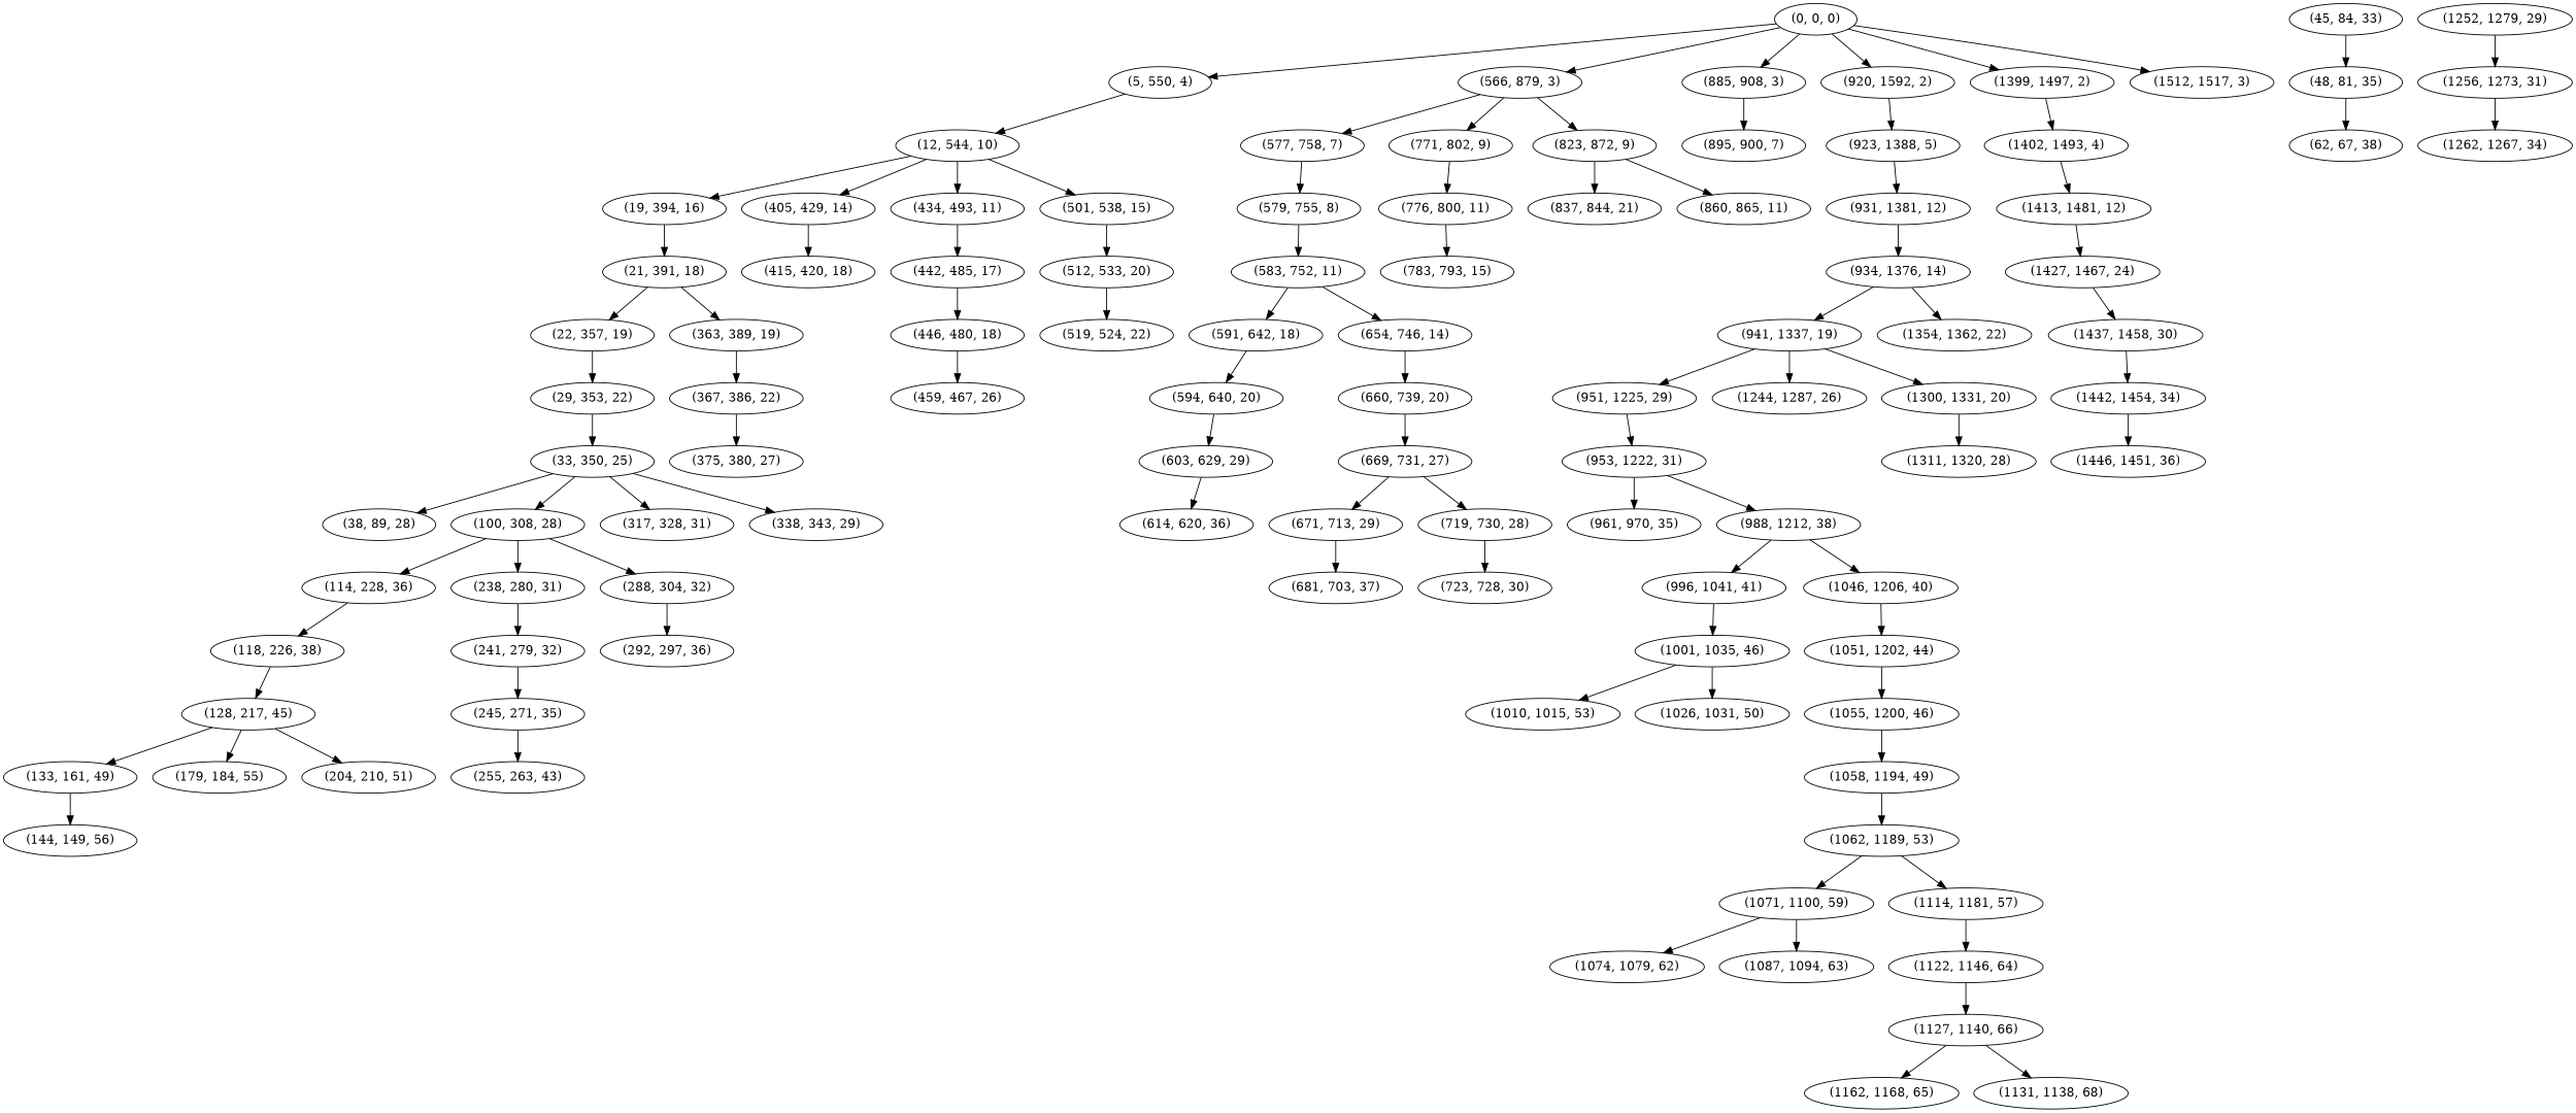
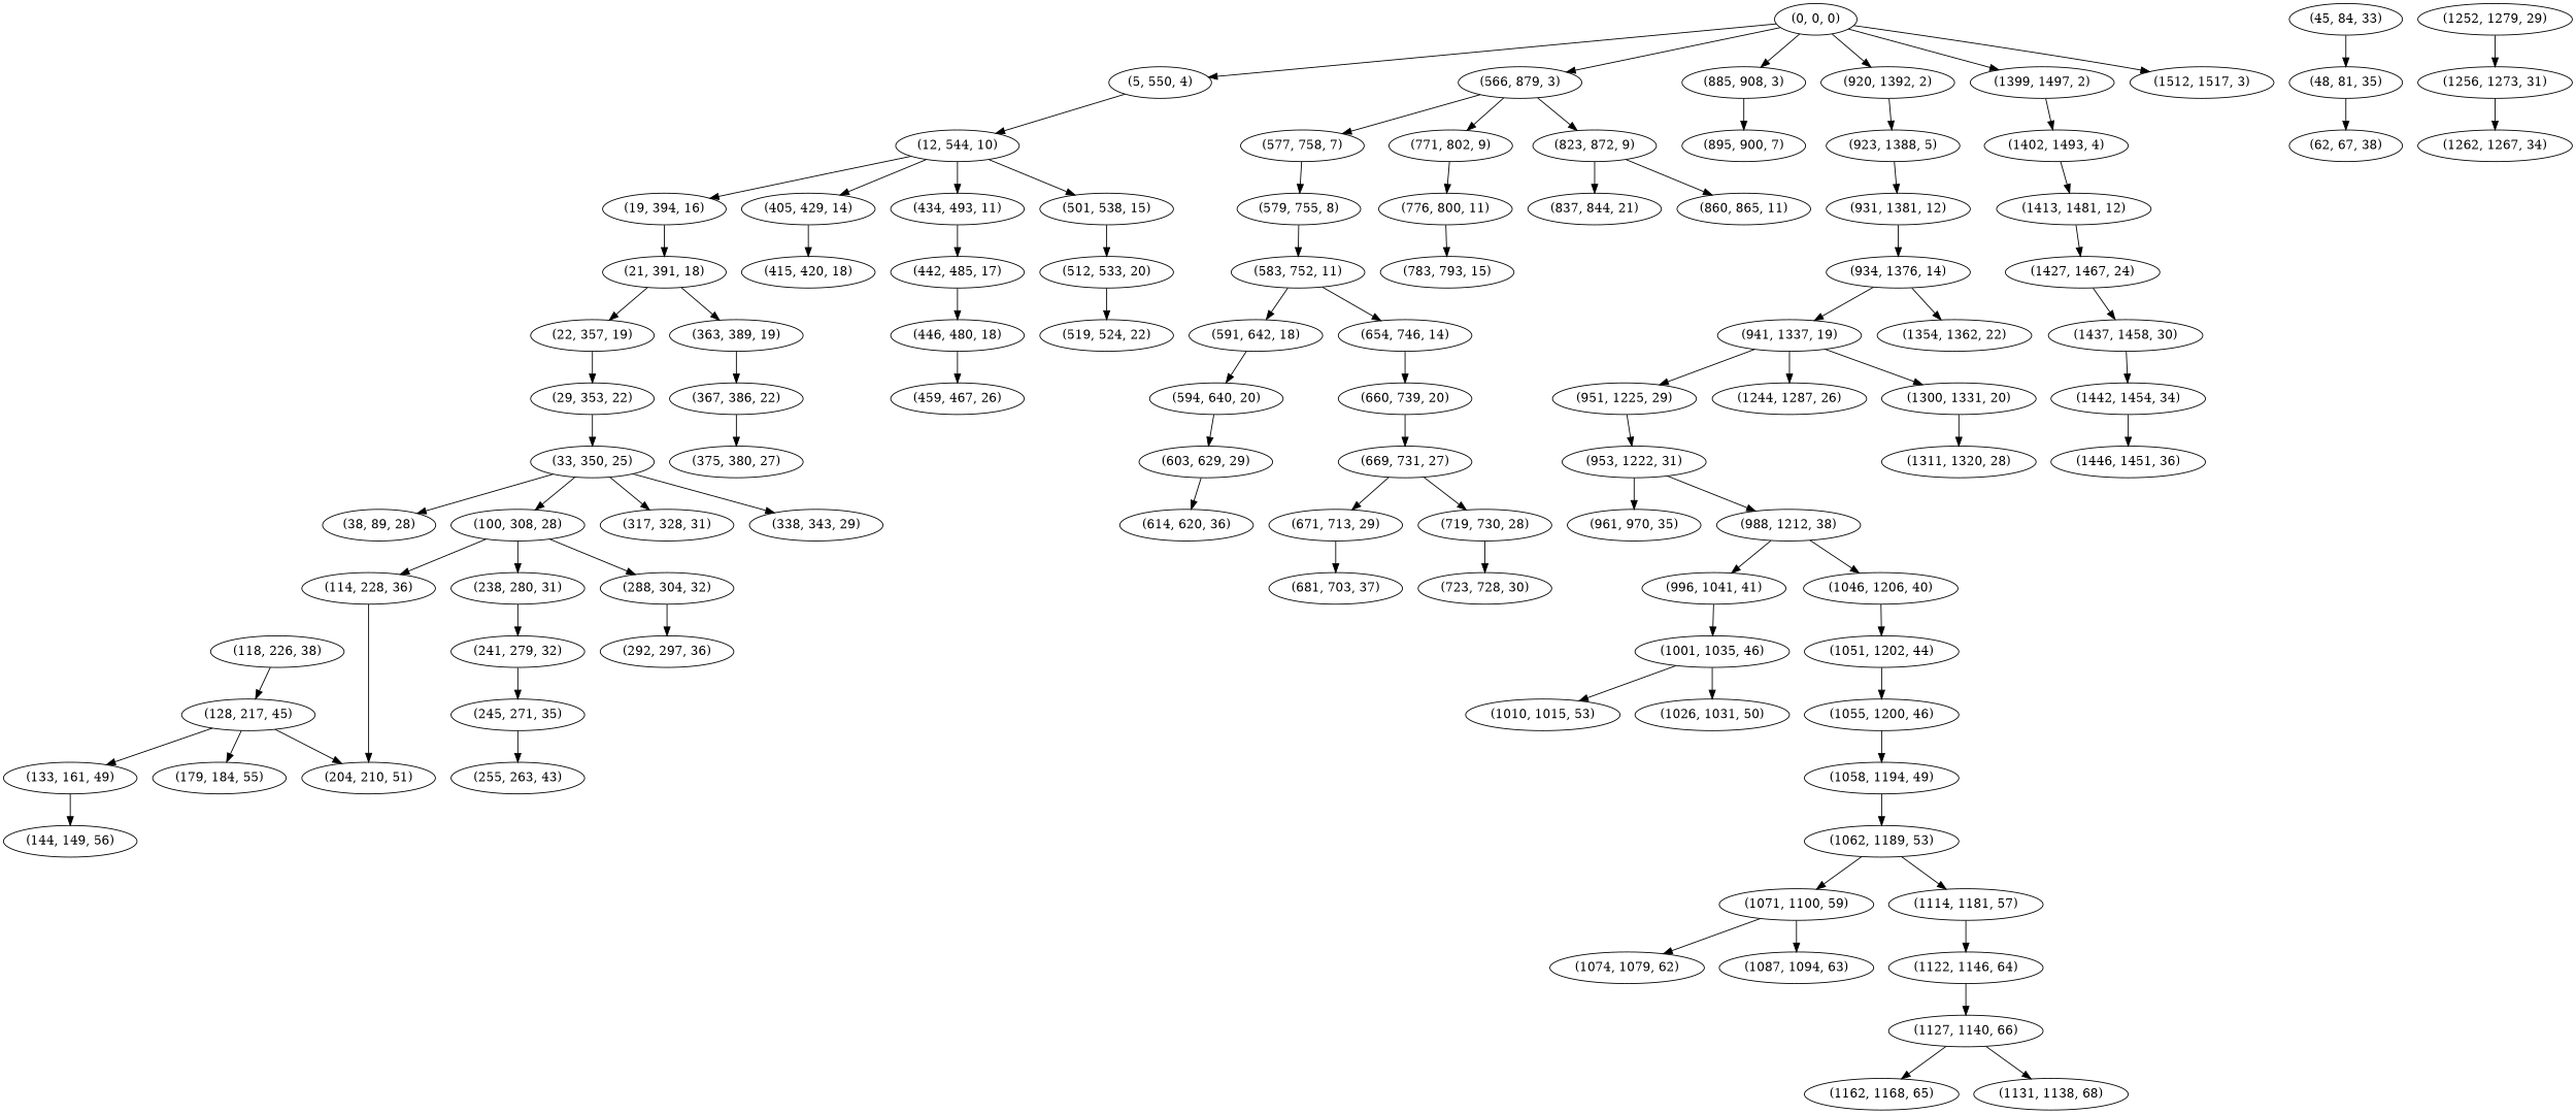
  digraph {
    "(0, 0, 0)"
    "(5, 550, 4)"
    "(566, 879, 3)"
    "(885, 908, 3)"
-   "(920, 1392, 2)" [label="(920, 1592, 2)"]
+   "(920, 1392, 2)"
    "(1399, 1497, 2)"
    "(1512, 1517, 3)"
    "(12, 544, 10)"
    "(577, 758, 7)"
    "(771, 802, 9)"
    "(823, 872, 9)"
    "(895, 900, 7)"
    "(923, 1388, 5)"
    "(1402, 1493, 4)"
    "(19, 394, 16)"
    "(405, 429, 14)"
    "(434, 493, 11)"
    "(501, 538, 15)"
    "(21, 391, 18)"
    "(415, 420, 18)"
    "(442, 485, 17)"
    "(512, 533, 20)"
    "(22, 357, 19)"
    "(363, 389, 19)"
    "(29, 353, 22)"
    "(367, 386, 22)"
    "(33, 350, 25)"
    "(38, 89, 28)"
    "(100, 308, 28)"
    "(317, 328, 31)"
    "(338, 343, 29)"
    "(114, 228, 36)"
    "(238, 280, 31)"
    "(288, 304, 32)"
    "(45, 84, 33)"
    "(48, 81, 35)"
    "(62, 67, 38)"
    "(118, 226, 38)"
    "(241, 279, 32)"
    "(292, 297, 36)"
    "(128, 217, 45)"
    "(133, 161, 49)"
    "(179, 184, 55)"
    "(204, 210, 51)"
    "(144, 149, 56)"
    "(245, 271, 35)"
    "(255, 263, 43)"
    "(375, 380, 27)"
    "(446, 480, 18)"
    "(459, 467, 26)"
    "(519, 524, 22)"
    "(579, 755, 8)"
    "(776, 800, 11)"
    "(837, 844, 21)"
    "(860, 865, 11)"
    "(583, 752, 11)"
    "(591, 642, 18)"
    "(654, 746, 14)"
    "(594, 640, 20)"
    "(660, 739, 20)"
    "(603, 629, 29)"
    "(614, 620, 36)"
    "(669, 731, 27)"
    "(671, 713, 29)"
    "(719, 730, 28)"
    "(681, 703, 37)"
    "(723, 728, 30)"
    "(783, 793, 15)"
    "(931, 1381, 12)"
    "(934, 1376, 14)"
    "(941, 1337, 19)"
    "(1354, 1362, 22)"
    "(951, 1225, 29)"
    "(1244, 1287, 26)"
    "(1300, 1331, 20)"
    "(953, 1222, 31)"
    "(1311, 1320, 28)"
    "(961, 970, 35)"
    "(988, 1212, 38)"
    "(996, 1041, 41)"
    "(1046, 1206, 40)"
    "(1001, 1035, 46)"
    "(1051, 1202, 44)"
    "(1010, 1015, 53)"
    "(1026, 1031, 50)"
    "(1055, 1200, 46)"
    "(1058, 1194, 49)"
    "(1062, 1189, 53)"
    "(1071, 1100, 59)"
    "(1114, 1181, 57)"
    "(1074, 1079, 62)"
    "(1087, 1094, 63)"
    "(1122, 1146, 64)"
    "(1127, 1140, 66)"
    "(1162, 1168, 65)"
    "(1131, 1138, 68)"
    "(1252, 1279, 29)"
    "(1256, 1273, 31)"
    "(1262, 1267, 34)"
    "(1413, 1481, 12)"
    "(1427, 1467, 24)"
    "(1437, 1458, 30)"
    "(1442, 1454, 34)"
    "(1446, 1451, 36)"
    "(0, 0, 0)" -> "(5, 550, 4)"
    "(0, 0, 0)" -> "(566, 879, 3)"
    "(0, 0, 0)" -> "(885, 908, 3)"
    "(0, 0, 0)" -> "(920, 1392, 2)"
    "(0, 0, 0)" -> "(1399, 1497, 2)"
    "(0, 0, 0)" -> "(1512, 1517, 3)"
    "(5, 550, 4)" -> "(12, 544, 10)"
    "(566, 879, 3)" -> "(577, 758, 7)"
    "(566, 879, 3)" -> "(771, 802, 9)"
    "(566, 879, 3)" -> "(823, 872, 9)"
    "(885, 908, 3)" -> "(895, 900, 7)"
    "(920, 1392, 2)" -> "(923, 1388, 5)"
    "(1399, 1497, 2)" -> "(1402, 1493, 4)"
    "(12, 544, 10)" -> "(19, 394, 16)"
    "(12, 544, 10)" -> "(405, 429, 14)"
    "(12, 544, 10)" -> "(434, 493, 11)"
    "(12, 544, 10)" -> "(501, 538, 15)"
    "(577, 758, 7)" -> "(579, 755, 8)"
    "(771, 802, 9)" -> "(776, 800, 11)"
    "(823, 872, 9)" -> "(837, 844, 21)"
    "(823, 872, 9)" -> "(860, 865, 11)"
    "(923, 1388, 5)" -> "(931, 1381, 12)"
    "(1402, 1493, 4)" -> "(1413, 1481, 12)"
    "(19, 394, 16)" -> "(21, 391, 18)"
    "(405, 429, 14)" -> "(415, 420, 18)"
    "(434, 493, 11)" -> "(442, 485, 17)"
    "(501, 538, 15)" -> "(512, 533, 20)"
    "(21, 391, 18)" -> "(22, 357, 19)"
    "(21, 391, 18)" -> "(363, 389, 19)"
    "(442, 485, 17)" -> "(446, 480, 18)"
    "(512, 533, 20)" -> "(519, 524, 22)"
    "(22, 357, 19)" -> "(29, 353, 22)"
    "(363, 389, 19)" -> "(367, 386, 22)"
    "(29, 353, 22)" -> "(33, 350, 25)"
    "(367, 386, 22)" -> "(375, 380, 27)"
    "(33, 350, 25)" -> "(38, 89, 28)"
    "(33, 350, 25)" -> "(100, 308, 28)"
    "(33, 350, 25)" -> "(317, 328, 31)"
    "(33, 350, 25)" -> "(338, 343, 29)"
    "(100, 308, 28)" -> "(114, 228, 36)"
    "(100, 308, 28)" -> "(238, 280, 31)"
    "(100, 308, 28)" -> "(288, 304, 32)"
-   "(114, 228, 36)" -> "(118, 226, 38)"
+   "(114, 228, 36)" -> "(204, 210, 51)"
    "(238, 280, 31)" -> "(241, 279, 32)"
    "(288, 304, 32)" -> "(292, 297, 36)"
    "(45, 84, 33)" -> "(48, 81, 35)"
    "(48, 81, 35)" -> "(62, 67, 38)"
    "(118, 226, 38)" -> "(128, 217, 45)"
    "(241, 279, 32)" -> "(245, 271, 35)"
    "(128, 217, 45)" -> "(133, 161, 49)"
    "(128, 217, 45)" -> "(179, 184, 55)"
    "(128, 217, 45)" -> "(204, 210, 51)"
    "(133, 161, 49)" -> "(144, 149, 56)"
    "(245, 271, 35)" -> "(255, 263, 43)"
    "(446, 480, 18)" -> "(459, 467, 26)"
    "(579, 755, 8)" -> "(583, 752, 11)"
    "(776, 800, 11)" -> "(783, 793, 15)"
    "(583, 752, 11)" -> "(591, 642, 18)"
    "(583, 752, 11)" -> "(654, 746, 14)"
    "(591, 642, 18)" -> "(594, 640, 20)"
    "(654, 746, 14)" -> "(660, 739, 20)"
    "(594, 640, 20)" -> "(603, 629, 29)"
    "(660, 739, 20)" -> "(669, 731, 27)"
    "(603, 629, 29)" -> "(614, 620, 36)"
    "(669, 731, 27)" -> "(671, 713, 29)"
    "(669, 731, 27)" -> "(719, 730, 28)"
    "(671, 713, 29)" -> "(681, 703, 37)"
    "(719, 730, 28)" -> "(723, 728, 30)"
    "(931, 1381, 12)" -> "(934, 1376, 14)"
    "(934, 1376, 14)" -> "(941, 1337, 19)"
    "(934, 1376, 14)" -> "(1354, 1362, 22)"
    "(941, 1337, 19)" -> "(951, 1225, 29)"
    "(941, 1337, 19)" -> "(1244, 1287, 26)"
    "(941, 1337, 19)" -> "(1300, 1331, 20)"
    "(951, 1225, 29)" -> "(953, 1222, 31)"
    "(1300, 1331, 20)" -> "(1311, 1320, 28)"
    "(953, 1222, 31)" -> "(961, 970, 35)"
    "(953, 1222, 31)" -> "(988, 1212, 38)"
    "(988, 1212, 38)" -> "(996, 1041, 41)"
    "(988, 1212, 38)" -> "(1046, 1206, 40)"
    "(996, 1041, 41)" -> "(1001, 1035, 46)"
    "(1046, 1206, 40)" -> "(1051, 1202, 44)"
    "(1001, 1035, 46)" -> "(1010, 1015, 53)"
    "(1001, 1035, 46)" -> "(1026, 1031, 50)"
    "(1051, 1202, 44)" -> "(1055, 1200, 46)"
    "(1055, 1200, 46)" -> "(1058, 1194, 49)"
    "(1058, 1194, 49)" -> "(1062, 1189, 53)"
    "(1062, 1189, 53)" -> "(1071, 1100, 59)"
    "(1062, 1189, 53)" -> "(1114, 1181, 57)"
    "(1071, 1100, 59)" -> "(1074, 1079, 62)"
    "(1071, 1100, 59)" -> "(1087, 1094, 63)"
    "(1114, 1181, 57)" -> "(1122, 1146, 64)"
    "(1122, 1146, 64)" -> "(1127, 1140, 66)"
    "(1127, 1140, 66)" -> "(1162, 1168, 65)"
    "(1127, 1140, 66)" -> "(1131, 1138, 68)"
    "(1252, 1279, 29)" -> "(1256, 1273, 31)"
    "(1256, 1273, 31)" -> "(1262, 1267, 34)"
    "(1413, 1481, 12)" -> "(1427, 1467, 24)"
    "(1427, 1467, 24)" -> "(1437, 1458, 30)"
    "(1437, 1458, 30)" -> "(1442, 1454, 34)"
    "(1442, 1454, 34)" -> "(1446, 1451, 36)"
  }
